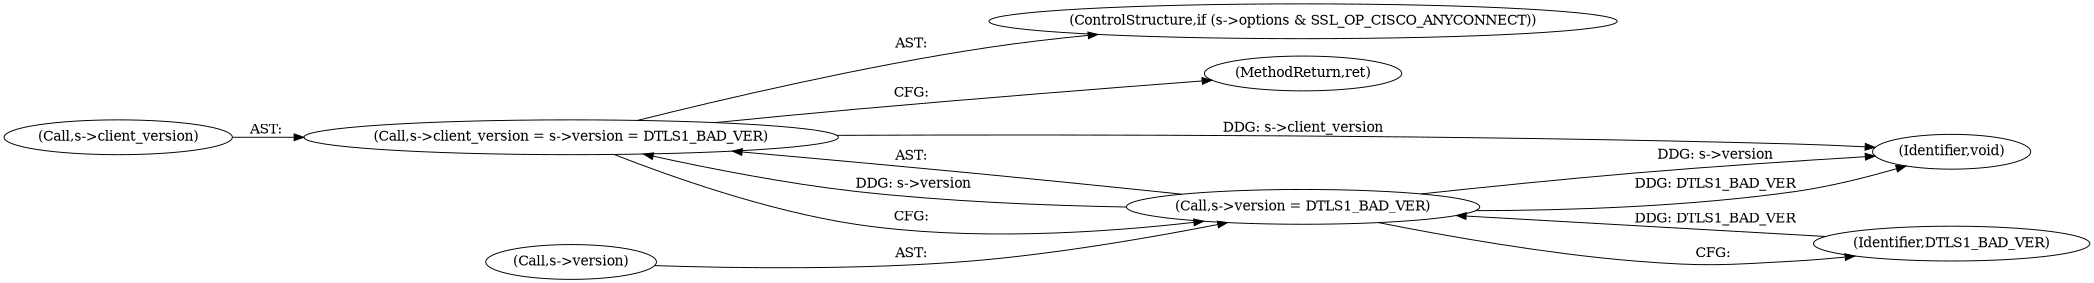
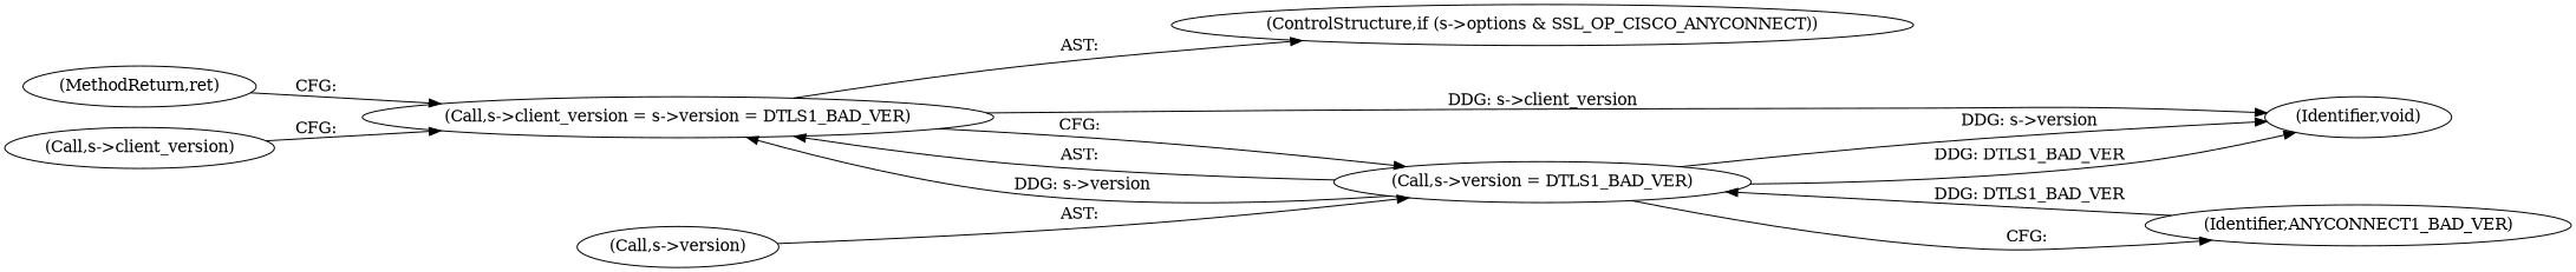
  digraph {
    rankdir=LR
    n1 [label="(Call,s->client_version = s->version = DTLS1_BAD_VER)"]
    n2 [label="(Call,s->version = DTLS1_BAD_VER)"]
    n3 [label="(ControlStructure,if (s->options & SSL_OP_CISCO_ANYCONNECT))"]
    n4 [label="(Identifier,void)"]
-   n5 [label="(Identifier,DTLS1_BAD_VER)"]
+   n5 [label="(Identifier,ANYCONNECT1_BAD_VER)"]
    n6 [label="(MethodReturn,ret)"]
    n7 [label="(Call,s->version)"]
    n8 [label="(Call,s->client_version)"]
    n1 -> n2 [label="CFG: "]
    n1 -> n3 [label="AST: "]
    n1 -> n4 [label="DDG: s->client_version"]
    n2 -> n1 [label="AST: "]
    n2 -> n1 [label="DDG: s->version"]
    n2 -> n4 [label="DDG: s->version"]
    n2 -> n4 [label="DDG: DTLS1_BAD_VER"]
    n2 -> n5 [label="CFG: "]
    n5 -> n2 [label="DDG: DTLS1_BAD_VER"]
-   n1 -> n6 [label="CFG: "]
+   n6 -> n1 [label="CFG: "]
    n7 -> n2 [label="AST: "]
-   n8 -> n1 [label="AST: "]
+   n8 -> n1 [label="CFG: "]
  }
